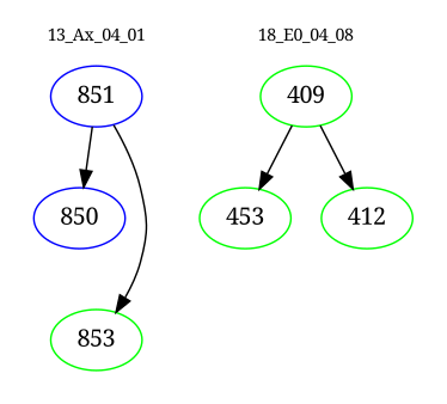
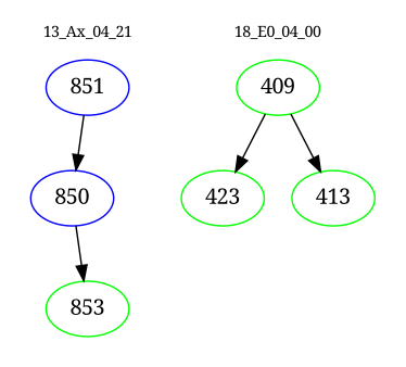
  digraph {
    fontname="Noto Serif"
    node [color=green fontname="Noto Serif"]
    edge [color=black fontname="Noto Serif"]
    n1 [color=blue label=851]
    n2 [color=blue label=850]
    n3 [label=853]
    n4 [label=409]
-   n5 [label=453]
-   n6 [label=412]
+   n5 [label=423]
+   n6 [label=413]
    subgraph cluster_1 {
      color=white
      fontsize=10
-     label="13_Ax_04_01"
+     label="13_Ax_04_21"
      n1
      n2
      n3
    }
    subgraph cluster_2 {
      color=white
      fontsize=10
-     label="18_E0_04_08"
+     label="18_E0_04_00"
      n4
      n5
      n6
    }
    n1 -> n2
-   n1 -> n3
+   n2 -> n3
    n4 -> n5
    n4 -> n6
  }
